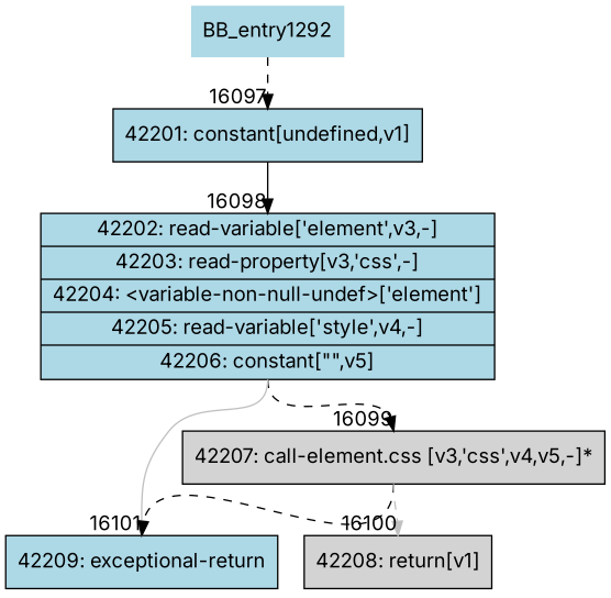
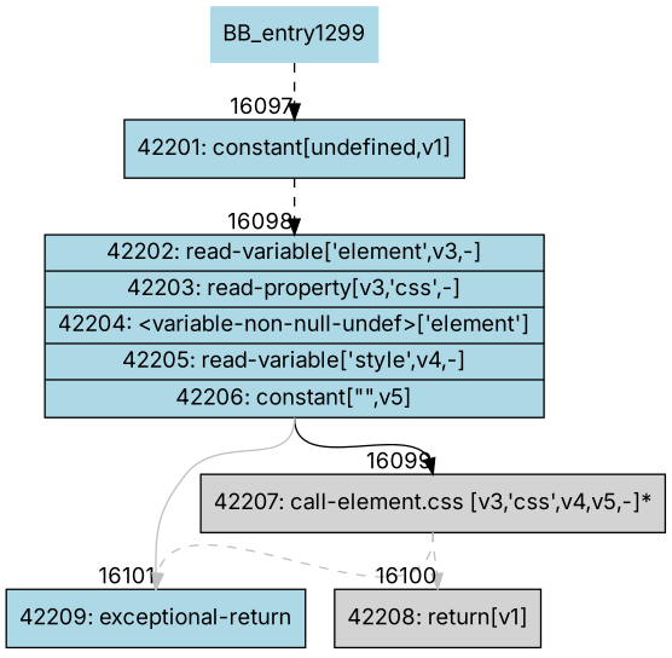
  digraph {
    fontname=Inter
    rankdir=TD
    node [fillcolor=lightblue fontname=Inter shape=record style=filled]
    edge [fontname=Inter headport=n style=dashed tailport=s]
-   BB_entry1292 [shape=none]
+   BB_entry1292 [shape=none label=BB_entry1299]
    n2 [label="{42201: constant[undefined,v1]}"]
    n3 [label="{42202: read-variable['element',v3,-]|42203: read-property[v3,'css',-]|42204: \<variable-non-null-undef\>['element']|42205: read-variable['style',v4,-]|42206: constant[\"\",v5]}"]
    n4 [fillcolor=lightgrey label="{42207: call-element.css [v3,'css',v4,v5,-]*}"]
    n5 [label="{42209: exceptional-return}"]
    n6 [fillcolor=lightgrey label="{42208: return[v1]}"]
    BB_entry1292 -> n2 [headlabel="    16097"]
-   n2 -> n3 [headlabel="      16098" style=solid]
-   n3 -> n4 [headlabel="      16099"]
+   n2 -> n3 [headlabel="      16098"]
+   n3 -> n4 [headlabel="      16099" style=solid]
    n3 -> n5 [color=gray headlabel="      16101" style=solid]
-   n4 -> n5 [color=black]
+   n4 -> n5 [color=gray]
    n4 -> n6 [color=gray headlabel="      16100"]
  }
